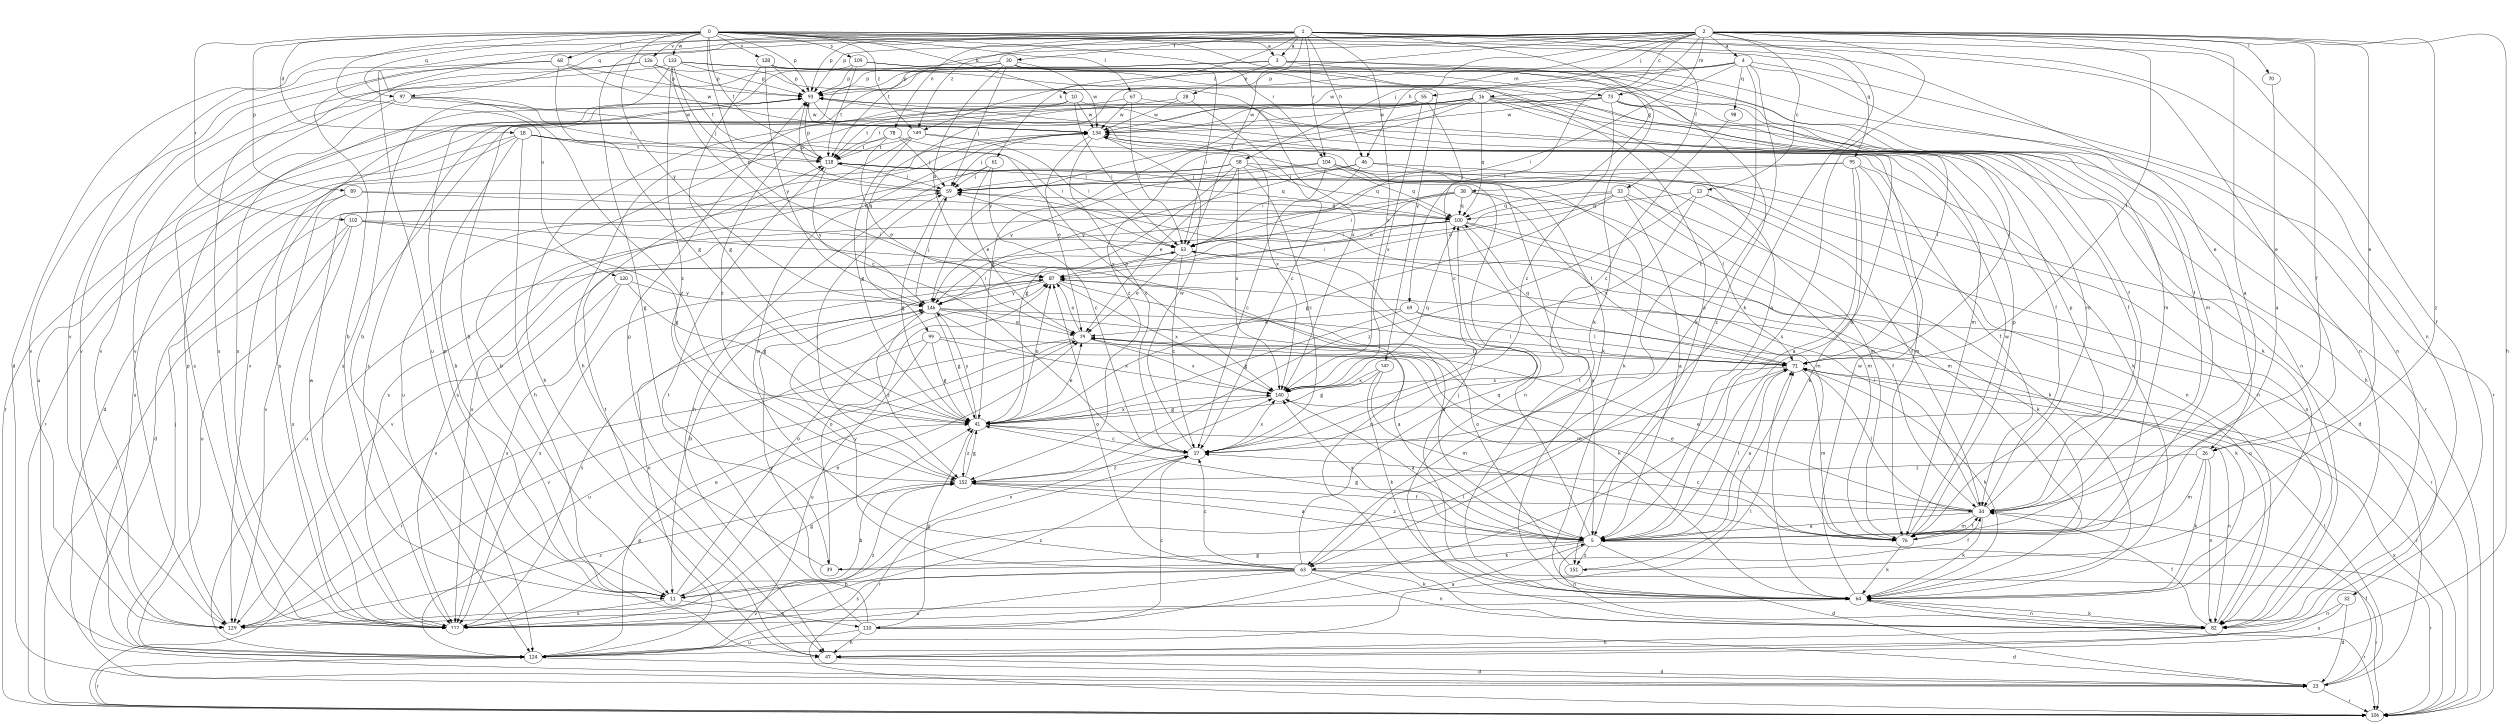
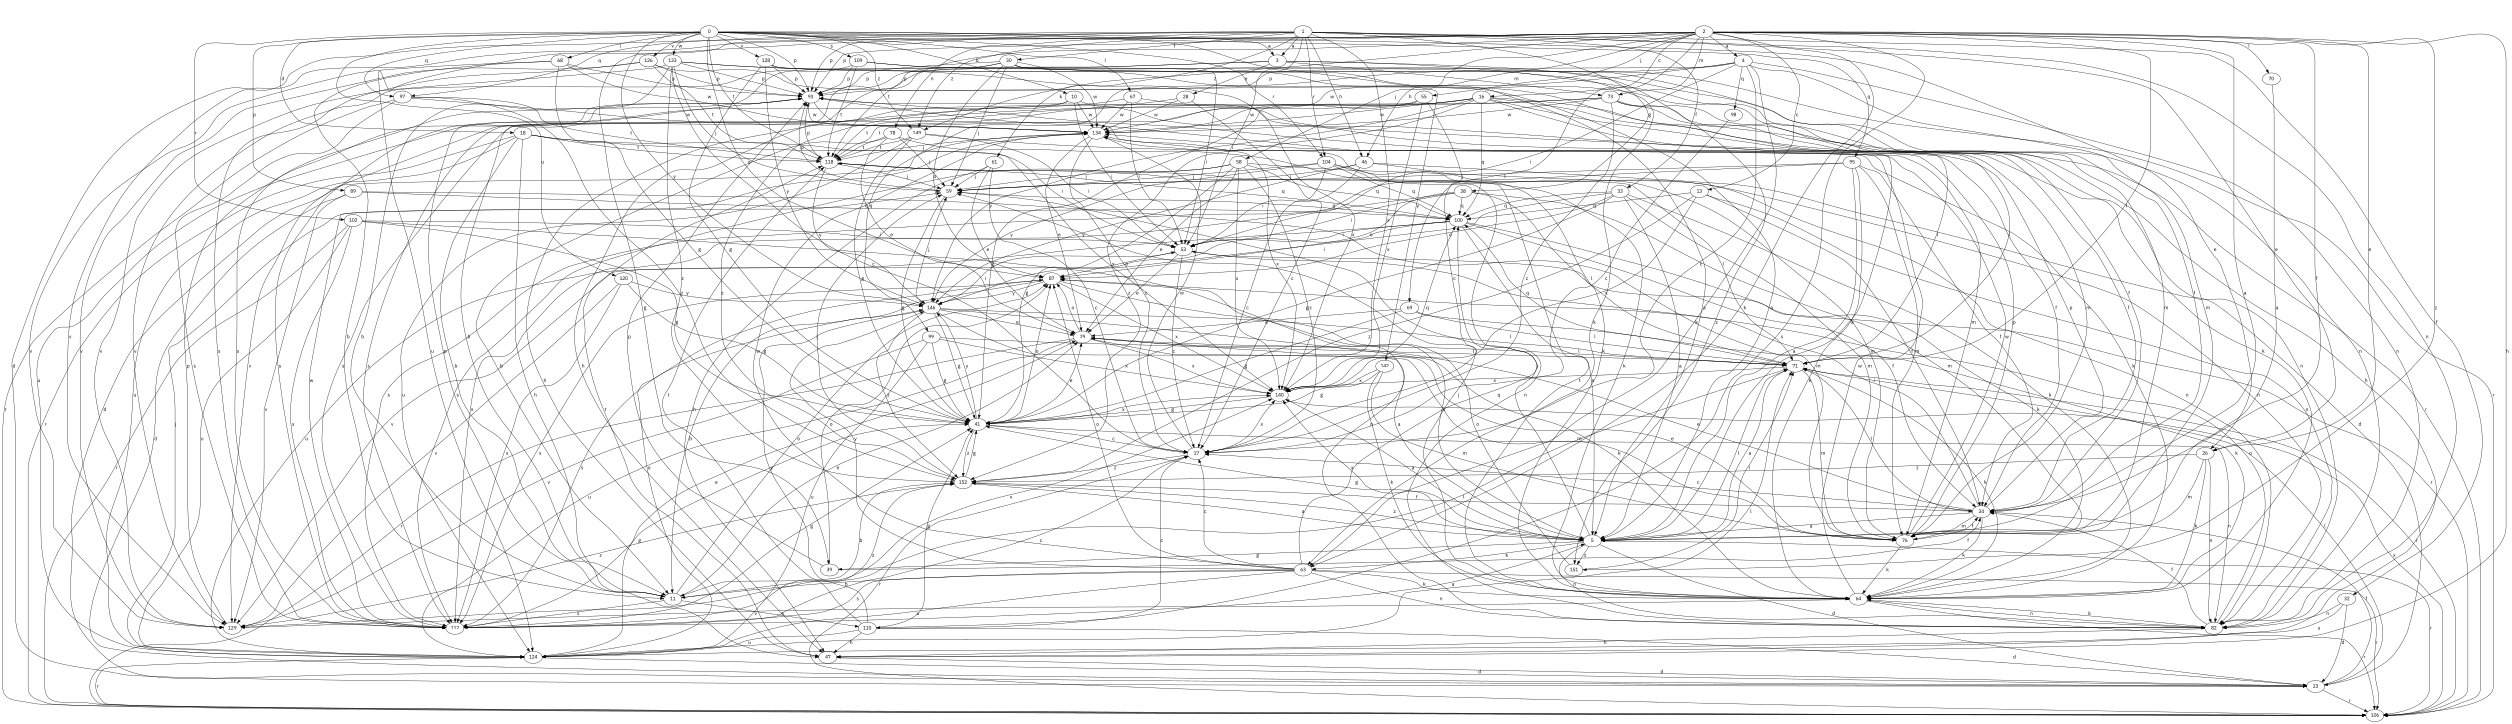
  strict digraph {
    fontname="IBM Plex Sans"
    node [fontname="IBM Plex Sans"]
    edge [fontname="IBM Plex Sans"]
    0
    3
    10
    18
    26
    67
    68
    87
    89
    93
    95
    97
    102
    104
    109
    118
    120
    126
    128
    133
    142
    146
    149
    47
    63
    73
    151
    28
    53
    34
    124
    134
    152
    140
    106
    11
    82
    76
    64
    71
    129
    41
    5
    112
    23
    100
    59
    17
    29
    1
    30
    32
    33
    38
    46
    61
    78
    2
    4
    13
    16
    39
    55
    58
    69
    70
    110
    98
    99
    0 -> 3 [label=a]
    0 -> 10 [label=b]
    0 -> 18 [label=d]
    0 -> 26 [label=e]
    0 -> 67 [label=l]
    0 -> 68 [label=l]
    0 -> 87 [label=o]
    0 -> 89 [label=p]
    0 -> 93 [label=p]
    0 -> 95 [label=q]
    0 -> 97 [label=q]
    0 -> 102 [label=r]
    0 -> 104 [label=r]
    0 -> 109 [label=s]
    0 -> 118 [label=t]
    0 -> 120 [label=u]
    0 -> 126 [label=v]
    0 -> 128 [label=v]
    0 -> 133 [label=w]
    0 -> 142 [label=y]
    0 -> 146 [label=y]
    0 -> 149 [label=z]
    3 -> 93 [label=p]
    3 -> 47 [label=h]
    3 -> 63 [label=k]
    3 -> 73 [label=m]
    3 -> 151 [label=z]
    3 -> 28 [label=e]
    10 -> 53 [label=i]
    10 -> 34 [label=f]
    10 -> 124 [label=u]
    10 -> 134 [label=w]
    10 -> 152 [label=z]
    18 -> 118 [label=t]
    18 -> 47 [label=h]
    18 -> 53 [label=i]
    18 -> 124 [label=u]
    18 -> 140 [label=x]
    18 -> 106 [label=r]
    18 -> 11 [label=b]
    26 -> 152 [label=z]
    26 -> 82 [label=n]
    26 -> 76 [label=m]
    26 -> 64 [label=k]
    67 -> 47 [label=h]
    67 -> 53 [label=i]
    67 -> 134 [label=w]
    67 -> 71 [label=l]
    68 -> 93 [label=p]
    68 -> 134 [label=w]
    68 -> 11 [label=b]
    68 -> 129 [label=v]
    68 -> 41 [label=g]
    87 -> 146 [label=y]
    87 -> 140 [label=x]
    87 -> 11 [label=b]
    87 -> 5 [label=a]
    87 -> 112 [label=s]
    89 -> 76 [label=m]
    89 -> 129 [label=v]
    89 -> 23 [label=d]
    89 -> 100 [label=q]
    93 -> 134 [label=w]
    93 -> 76 [label=m]
    93 -> 64 [label=k]
    93 -> 112 [label=s]
    95 -> 34 [label=f]
    95 -> 76 [label=m]
    95 -> 64 [label=k]
    95 -> 5 [label=a]
    95 -> 112 [label=s]
    95 -> 59 [label=j]
    97 -> 118 [label=t]
    97 -> 134 [label=w]
    97 -> 152 [label=z]
    97 -> 106 [label=r]
    97 -> 112 [label=s]
    102 -> 53 [label=i]
    102 -> 124 [label=u]
    102 -> 106 [label=r]
    102 -> 82 [label=n]
    102 -> 41 [label=g]
    102 -> 112 [label=s]
    104 -> 146 [label=y]
    104 -> 76 [label=m]
    104 -> 71 [label=l]
    104 -> 100 [label=q]
    104 -> 59 [label=j]
    104 -> 17 [label=c]
    109 -> 93 [label=p]
    109 -> 118 [label=t]
    109 -> 82 [label=n]
    109 -> 76 [label=m]
    109 -> 129 [label=v]
    118 -> 93 [label=p]
    118 -> 146 [label=y]
    118 -> 82 [label=n]
    118 -> 100 [label=q]
    118 -> 59 [label=j]
    120 -> 146 [label=y]
    120 -> 129 [label=v]
    120 -> 41 [label=g]
    120 -> 112 [label=s]
    126 -> 93 [label=p]
    126 -> 118 [label=t]
    126 -> 129 [label=v]
    126 -> 5 [label=a]
    126 -> 112 [label=s]
    128 -> 93 [label=p]
    128 -> 146 [label=y]
    128 -> 34 [label=f]
    128 -> 41 [label=g]
    128 -> 5 [label=a]
    133 -> 93 [label=p]
    133 -> 152 [label=z]
    133 -> 140 [label=x]
    133 -> 11 [label=b]
    133 -> 76 [label=m]
    133 -> 129 [label=v]
    133 -> 59 [label=j]
    133 -> 17 [label=c]
    142 -> 140 [label=x]
    142 -> 76 [label=m]
    142 -> 64 [label=k]
    142 -> 41 [label=g]
    146 -> 53 [label=i]
    146 -> 152 [label=z]
    146 -> 64 [label=k]
    146 -> 71 [label=l]
    146 -> 41 [label=g]
    146 -> 5 [label=a]
    146 -> 112 [label=s]
    146 -> 59 [label=j]
    146 -> 29 [label=e]
    149 -> 118 [label=t]
    149 -> 53 [label=i]
    149 -> 124 [label=u]
    149 -> 64 [label=k]
    149 -> 41 [label=g]
    47 -> 118 [label=t]
    47 -> 23 [label=d]
    63 -> 87 [label=o]
    63 -> 146 [label=y]
    63 -> 124 [label=u]
    63 -> 134 [label=w]
    63 -> 106 [label=r]
    63 -> 11 [label=b]
    63 -> 82 [label=n]
    63 -> 64 [label=k]
    63 -> 112 [label=s]
    63 -> 100 [label=q]
    63 -> 17 [label=c]
    73 -> 47 [label=h]
    73 -> 34 [label=f]
    73 -> 134 [label=w]
    73 -> 82 [label=n]
    73 -> 129 [label=v]
    73 -> 112 [label=s]
    73 -> 17 [label=c]
    151 -> 87 [label=o]
    151 -> 71 [label=l]
    28 -> 118 [label=t]
    28 -> 134 [label=w]
    28 -> 17 [label=c]
    53 -> 87 [label=o]
    53 -> 106 [label=r]
    53 -> 17 [label=c]
    53 -> 29 [label=e]
    34 -> 93 [label=p]
    34 -> 53 [label=i]
    34 -> 76 [label=m]
    34 -> 64 [label=k]
    34 -> 71 [label=l]
    34 -> 5 [label=a]
    34 -> 17 [label=c]
    34 -> 29 [label=e]
    124 -> 87 [label=o]
    124 -> 106 [label=r]
    124 -> 71 [label=l]
    124 -> 41 [label=g]
    124 -> 23 [label=d]
    124 -> 59 [label=j]
    134 -> 140 [label=x]
    134 -> 23 [label=d]
-   134 -> 59 [label=j]
+   134 -> 118 [label=j]
    134 -> 17 [label=c]
    134 -> 29 [label=e]
    152 -> 34 [label=f]
    152 -> 11 [label=b]
    152 -> 41 [label=g]
    152 -> 5 [label=a]
    152 -> 59 [label=j]
    140 -> 41 [label=g]
    140 -> 5 [label=a]
    140 -> 100 [label=q]
    106 -> 140 [label=x]
    11 -> 87 [label=o]
    11 -> 93 [label=p]
    11 -> 140 [label=x]
    11 -> 112 [label=s]
    11 -> 29 [label=e]
    11 -> 110 [label=s]
    82 -> 87 [label=o]
    82 -> 47 [label=h]
    82 -> 34 [label=f]
    82 -> 64 [label=k]
    76 -> 93 [label=p]
    76 -> 34 [label=f]
    76 -> 134 [label=w]
    76 -> 64 [label=k]
    76 -> 29 [label=e]
    64 -> 118 [label=t]
    64 -> 134 [label=w]
    64 -> 106 [label=r]
    64 -> 82 [label=n]
    64 -> 129 [label=v]
    64 -> 59 [label=j]
    71 -> 140 [label=x]
    71 -> 106 [label=r]
    71 -> 76 [label=m]
    71 -> 64 [label=k]
    71 -> 5 [label=a]
    71 -> 100 [label=q]
    129 -> 93 [label=p]
    129 -> 152 [label=z]
    129 -> 71 [label=l]
    41 -> 87 [label=o]
    41 -> 146 [label=y]
    41 -> 152 [label=z]
    41 -> 140 [label=x]
    41 -> 82 [label=n]
    41 -> 17 [label=c]
    41 -> 29 [label=e]
    5 -> 63 [label=k]
    5 -> 151 [label=z]
    5 -> 152 [label=z]
    5 -> 140 [label=x]
    5 -> 106 [label=r]
    5 -> 82 [label=n]
    5 -> 71 [label=l]
    5 -> 41 [label=g]
    5 -> 23 [label=d]
    5 -> 59 [label=j]
    5 -> 39 [label=g]
    112 -> 134 [label=w]
    112 -> 152 [label=z]
    112 -> 41 [label=g]
    112 -> 5 [label=a]
    112 -> 17 [label=c]
    112 -> 29 [label=e]
    23 -> 34 [label=f]
    23 -> 106 [label=r]
    23 -> 71 [label=l]
    100 -> 53 [label=i]
    100 -> 34 [label=f]
    100 -> 124 [label=u]
    100 -> 64 [label=k]
    100 -> 129 [label=v]
    100 -> 5 [label=a]
    59 -> 93 [label=p]
    59 -> 41 [label=g]
    59 -> 100 [label=q]
    17 -> 134 [label=w]
    17 -> 152 [label=z]
    17 -> 140 [label=x]
    17 -> 106 [label=r]
    29 -> 87 [label=o]
    29 -> 124 [label=u]
    29 -> 140 [label=x]
    29 -> 106 [label=r]
    29 -> 76 [label=m]
    29 -> 71 [label=l]
    1 -> 3 [label=a]
    1 -> 26 [label=e]
    1 -> 93 [label=p]
    1 -> 97 [label=q]
    1 -> 104 [label=r]
    1 -> 149 [label=z]
    1 -> 53 [label=i]
    1 -> 140 [label=x]
    1 -> 82 [label=n]
    1 -> 23 [label=d]
    1 -> 30 [label=f]
    1 -> 32 [label=f]
    1 -> 33 [label=f]
    1 -> 38 [label=g]
    1 -> 46 [label=h]
    1 -> 61 [label=k]
    1 -> 78 [label=n]
    30 -> 87 [label=o]
    30 -> 93 [label=p]
    30 -> 53 [label=i]
    30 -> 34 [label=f]
    30 -> 134 [label=w]
    30 -> 106 [label=r]
    30 -> 11 [label=b]
    30 -> 112 [label=s]
    30 -> 59 [label=j]
    32 -> 124 [label=u]
    32 -> 82 [label=n]
    32 -> 23 [label=d]
    33 -> 87 [label=o]
    33 -> 146 [label=i]
    33 -> 76 [label=m]
    33 -> 64 [label=k]
    33 -> 41 [label=g]
    33 -> 5 [label=a]
    33 -> 100 [label=q]
    38 -> 87 [label=o]
    38 -> 53 [label=i]
    38 -> 76 [label=m]
    38 -> 71 [label=l]
    38 -> 112 [label=s]
    38 -> 100 [label=q]
    46 -> 146 [label=y]
    46 -> 53 [label=i]
    46 -> 82 [label=n]
    46 -> 23 [label=d]
    46 -> 59 [label=j]
    61 -> 47 [label=h]
    61 -> 59 [label=j]
    61 -> 17 [label=c]
    61 -> 29 [label=e]
    78 -> 118 [label=t]
    78 -> 11 [label=b]
    78 -> 64 [label=k]
    78 -> 59 [label=j]
    78 -> 29 [label=e]
    2 -> 26 [label=e]
    2 -> 93 [label=p]
    2 -> 118 [label=t]
    2 -> 149 [label=z]
    2 -> 47 [label=h]
    2 -> 63 [label=k]
    2 -> 73 [label=m]
    2 -> 151 [label=z]
    2 -> 34 [label=f]
    2 -> 124 [label=u]
    2 -> 71 [label=l]
    2 -> 129 [label=v]
    2 -> 5 [label=a]
    2 -> 46 [label=h]
    2 -> 4 [label=a]
    2 -> 13 [label=c]
    2 -> 16 [label=c]
    2 -> 39 [label=g]
    2 -> 55 [label=j]
    2 -> 58 [label=j]
    2 -> 69 [label=l]
    2 -> 70 [label=l]
    2 -> 110 [label=s]
    4 -> 93 [label=p]
    4 -> 63 [label=k]
    4 -> 53 [label=i]
    4 -> 134 [label=w]
    4 -> 82 [label=n]
    4 -> 76 [label=m]
    4 -> 17 [label=c]
    4 -> 98 [label=q]
    4 -> 99 [label=q]
    13 -> 34 [label=f]
    13 -> 152 [label=z]
    13 -> 140 [label=x]
    13 -> 82 [label=n]
    13 -> 100 [label=q]
    16 -> 118 [label=t]
    16 -> 146 [label=y]
    16 -> 134 [label=w]
    16 -> 152 [label=z]
    16 -> 106 [label=r]
    16 -> 64 [label=k]
    16 -> 71 [label=l]
    16 -> 5 [label=a]
    16 -> 112 [label=s]
    16 -> 100 [label=q]
    39 -> 87 [label=o]
    39 -> 93 [label=p]
    39 -> 34 [label=f]
    55 -> 134 [label=w]
    55 -> 140 [label=x]
    55 -> 41 [label=g]
    55 -> 17 [label=c]
    58 -> 140 [label=x]
    58 -> 82 [label=n]
    58 -> 41 [label=g]
    58 -> 112 [label=s]
    58 -> 100 [label=q]
    58 -> 59 [label=j]
    58 -> 17 [label=c]
    58 -> 29 [label=e]
    69 -> 64 [label=k]
    69 -> 71 [label=l]
    69 -> 41 [label=g]
    69 -> 29 [label=e]
    70 -> 5 [label=a]
    110 -> 118 [label=t]
    110 -> 146 [label=y]
    110 -> 47 [label=h]
    110 -> 124 [label=u]
    110 -> 41 [label=g]
    110 -> 23 [label=d]
    110 -> 17 [label=c]
    98 -> 17 [label=c]
    99 -> 124 [label=u]
    99 -> 140 [label=x]
    99 -> 71 [label=l]
    99 -> 129 [label=v]
    99 -> 41 [label=g]
  }
